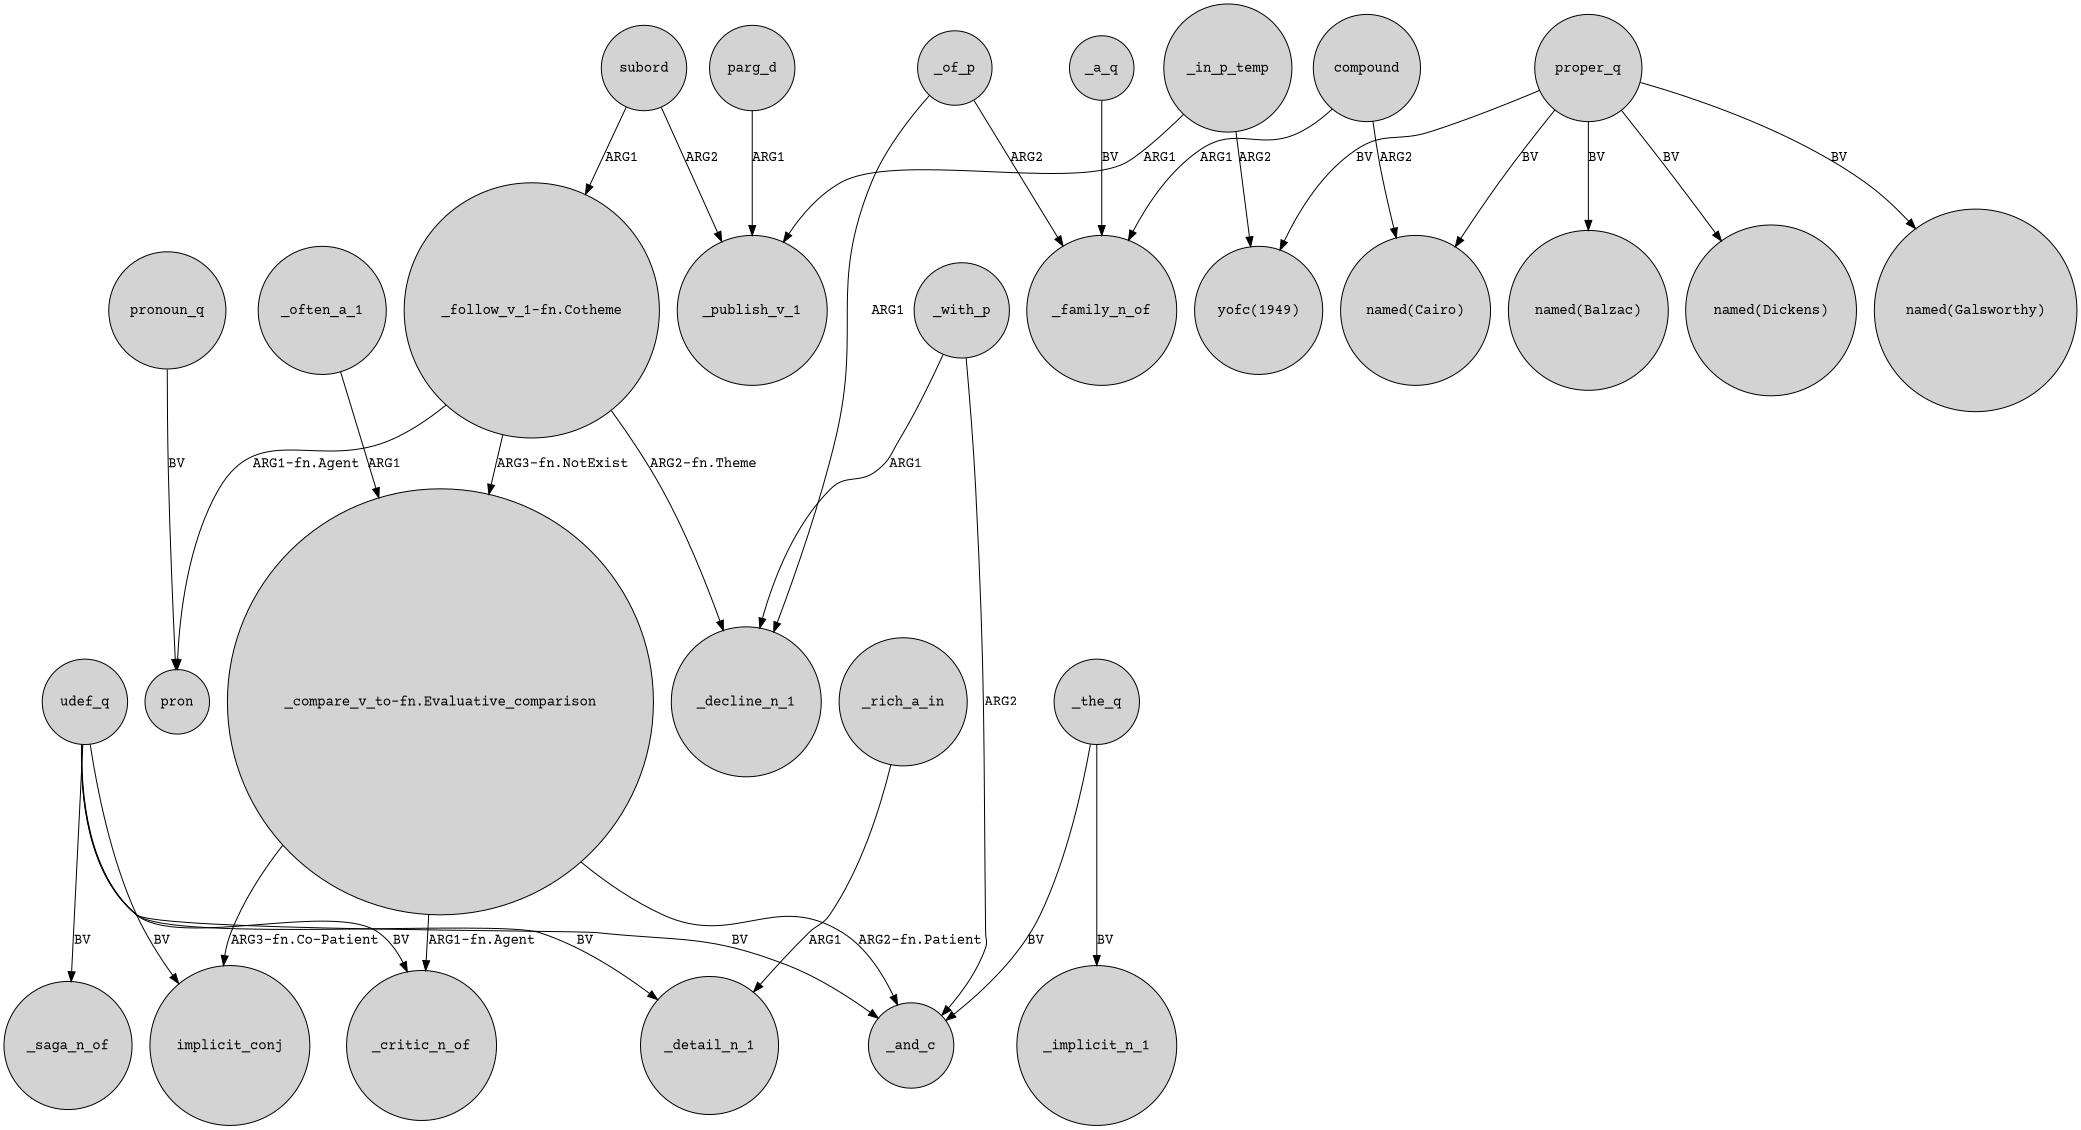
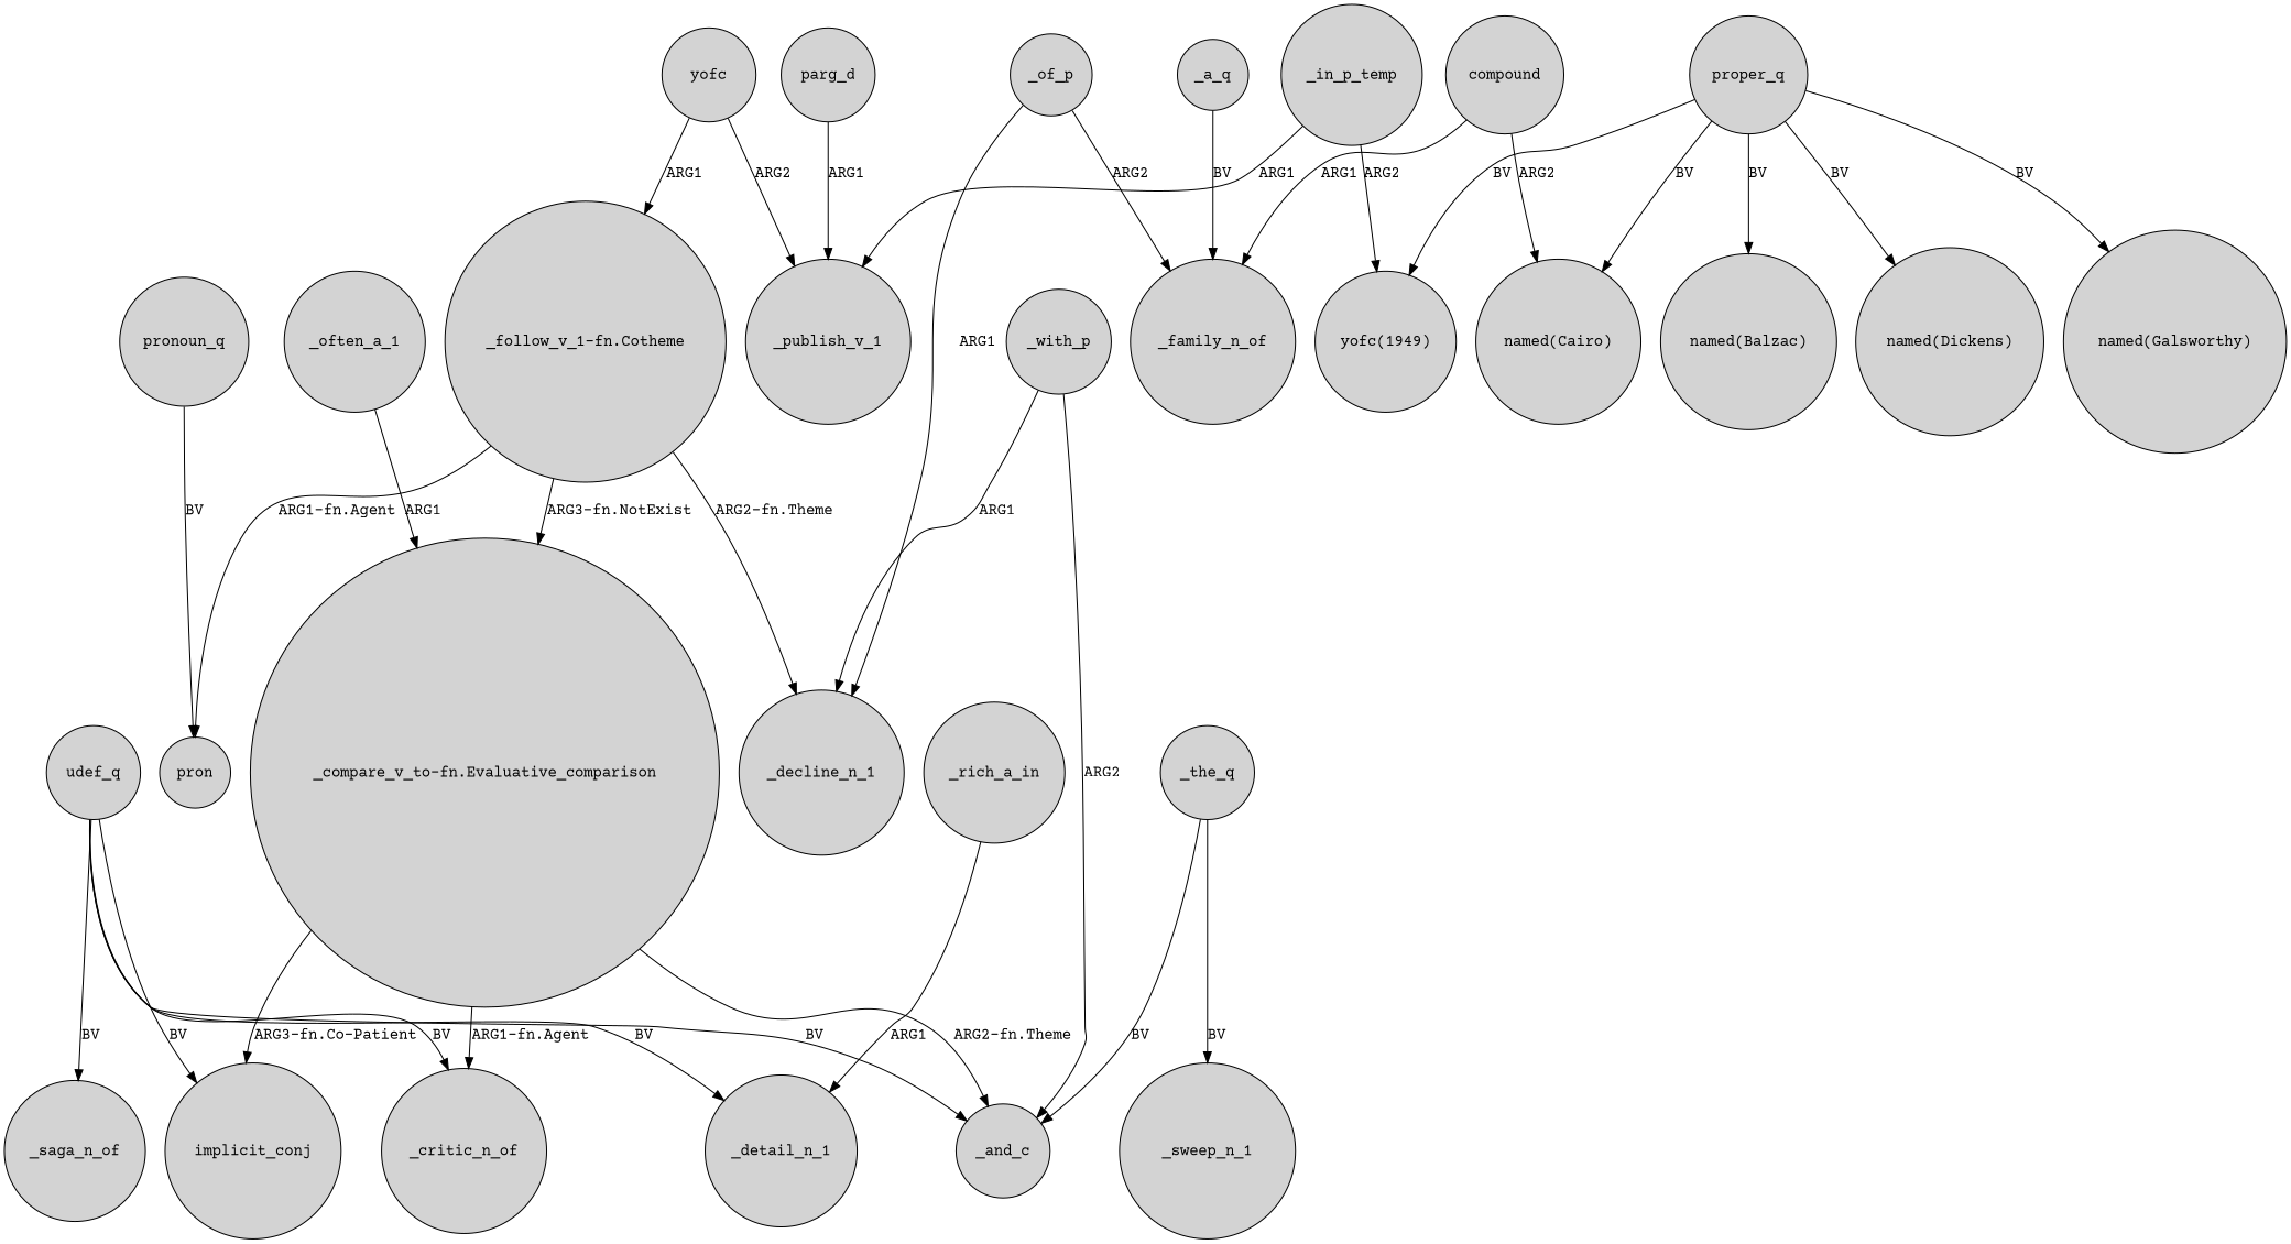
  digraph {
    fontname="Courier Prime"
    node [fontname="Courier Prime" shape=circle style=filled]
    edge [fontname="Courier Prime"]
-   subord
+   subord [label=yofc]
    _publish_v_1
    "_follow_v_1-fn.Cotheme"
    _decline_n_1
    "_compare_v_to-fn.Evaluative_comparison"
    pron
    _with_p
    _and_c
    _of_p
    _family_n_of
    compound
    "named(Cairo)"
    _critic_n_of
    implicit_conj
    proper_q
    "named(Balzac)"
    "named(Dickens)"
    "yofc(1949)"
    "named(Galsworthy)"
    udef_q
    _saga_n_of
    _detail_n_1
    _in_p_temp
    _the_q
-   _sweep_n_1 [label=_implicit_n_1]
+   _sweep_n_1
    pronoun_q
    parg_d
    _often_a_1
    _rich_a_in
    _a_q
    subord -> _publish_v_1 [label=ARG2]
    subord -> "_follow_v_1-fn.Cotheme" [label=ARG1]
    "_follow_v_1-fn.Cotheme" -> _decline_n_1 [label="ARG2-fn.Theme"]
    "_follow_v_1-fn.Cotheme" -> "_compare_v_to-fn.Evaluative_comparison" [label="ARG3-fn.NotExist"]
    "_follow_v_1-fn.Cotheme" -> pron [label="ARG1-fn.Agent"]
-   "_compare_v_to-fn.Evaluative_comparison" -> _and_c [label="ARG2-fn.Patient"]
+   "_compare_v_to-fn.Evaluative_comparison" -> _and_c [label="ARG2-fn.Theme"]
    "_compare_v_to-fn.Evaluative_comparison" -> _critic_n_of [label="ARG1-fn.Agent"]
    "_compare_v_to-fn.Evaluative_comparison" -> implicit_conj [label="ARG3-fn.Co-Patient"]
    _with_p -> _decline_n_1 [label=ARG1]
    _with_p -> _and_c [label=ARG2]
    _of_p -> _decline_n_1 [label=ARG1]
    _of_p -> _family_n_of [label=ARG2]
    compound -> _family_n_of [label=ARG1]
    compound -> "named(Cairo)" [label=ARG2]
    proper_q -> "named(Cairo)" [label=BV]
    proper_q -> "named(Balzac)" [label=BV]
    proper_q -> "named(Dickens)" [label=BV]
    proper_q -> "yofc(1949)" [label=BV]
    proper_q -> "named(Galsworthy)" [label=BV]
    udef_q -> _and_c [label=BV]
    udef_q -> _critic_n_of [label=BV]
    udef_q -> implicit_conj [label=BV]
    udef_q -> _saga_n_of [label=BV]
    udef_q -> _detail_n_1 [label=BV]
    _in_p_temp -> _publish_v_1 [label=ARG1]
    _in_p_temp -> "yofc(1949)" [label=ARG2]
    _the_q -> _and_c [label=BV]
    _the_q -> _sweep_n_1 [label=BV]
    pronoun_q -> pron [label=BV]
    parg_d -> _publish_v_1 [label=ARG1]
    _often_a_1 -> "_compare_v_to-fn.Evaluative_comparison" [label=ARG1]
    _rich_a_in -> _detail_n_1 [label=ARG1]
    _a_q -> _family_n_of [label=BV]
  }
